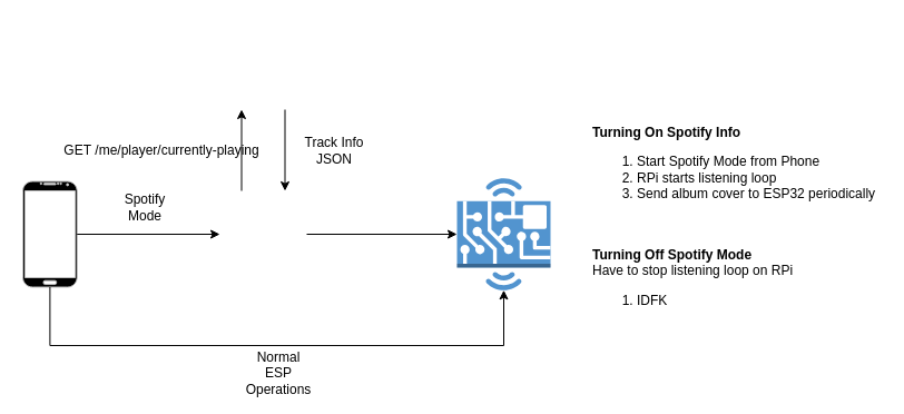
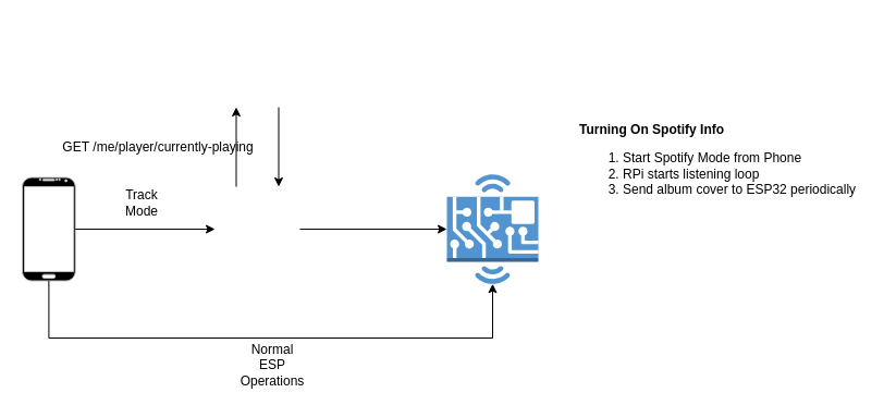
  <mxCell id="0" />
  <mxCell id="1" parent="0" />
  <mxCell id="2" value="" style="verticalLabelPosition=bottom;verticalAlign=top;html=1;shadow=0;dashed=0;strokeWidth=1;shape=mxgraph.android.phone2;strokeColor=#c0c0c0;fillColor=#000000;" vertex="1" parent="1"><mxGeometry x="20" y="162.5" width="48.72" height="95" as="geometry" /></mxCell>
  <mxCell id="3" value="" style="shape=image;html=1;verticalAlign=top;verticalLabelPosition=bottom;labelBackgroundColor=#ffffff;imageAspect=0;aspect=fixed;image=https://cdn1.iconfinder.com/data/icons/fruit-136/64/Fruit_iconfree_Filled_Outline_raspberry-healthy-organic-food-fruit_icon-128.png" vertex="1" parent="1"><mxGeometry x="197" y="171" width="78" height="78" as="geometry" /></mxCell>
  <mxCell id="4" value="" style="outlineConnect=0;dashed=0;verticalLabelPosition=bottom;verticalAlign=top;align=center;html=1;shape=mxgraph.aws3.hardware_board;fillColor=#5294CF;gradientColor=none;" vertex="1" parent="1"><mxGeometry x="410" y="159.75" width="84" height="100.5" as="geometry" /></mxCell>
  <mxCell id="5" value="" style="shape=image;html=1;verticalAlign=top;verticalLabelPosition=bottom;labelBackgroundColor=#ffffff;imageAspect=0;aspect=fixed;image=https://cdn4.iconfinder.com/data/icons/social-media-and-logos-11/32/Logo_Spotify-128.png" vertex="1" parent="1"><mxGeometry x="197" y="20" width="78" height="78" as="geometry" /></mxCell>
  <mxCell id="6" value="" style="endArrow=classic;html=1;rounded=0;entryX=0;entryY=0.5;entryDx=0;entryDy=0;" edge="1" parent="1" source="2" target="3"><mxGeometry width="50" height="50" relative="1" as="geometry"><mxPoint x="250" y="230" as="sourcePoint" /><mxPoint x="300" y="180" as="targetPoint" /></mxGeometry></mxCell>
  <mxCell id="7" value="" style="endArrow=classic;html=1;rounded=0;entryX=0;entryY=0.5;entryDx=0;entryDy=0;entryPerimeter=0;exitX=1;exitY=0.5;exitDx=0;exitDy=0;" edge="1" parent="1" source="3" target="4"><mxGeometry width="50" height="50" relative="1" as="geometry"><mxPoint x="79" y="220" as="sourcePoint" /><mxPoint x="207" y="220" as="targetPoint" /></mxGeometry></mxCell>
  <mxCell id="8" value="" style="endArrow=classic;html=1;rounded=0;entryX=0.5;entryY=1;entryDx=0;entryDy=0;entryPerimeter=0;edgeStyle=orthogonalEdgeStyle;" edge="1" parent="1" source="2" target="4"><mxGeometry width="50" height="50" relative="1" as="geometry"><mxPoint x="79" y="220" as="sourcePoint" /><mxPoint x="207" y="220" as="targetPoint" /><Array as="points"><mxPoint x="44" y="310" /><mxPoint x="452" y="310" /></Array></mxGeometry></mxCell>
  <mxCell id="9" value="" style="endArrow=classic;html=1;rounded=0;entryX=0.25;entryY=1;entryDx=0;entryDy=0;exitX=0.25;exitY=0;exitDx=0;exitDy=0;" edge="1" parent="1" source="3" target="5"><mxGeometry width="50" height="50" relative="1" as="geometry"><mxPoint x="285" y="220" as="sourcePoint" /><mxPoint x="420" y="220" as="targetPoint" /></mxGeometry></mxCell>
  <mxCell id="10" value="" style="endArrow=classic;html=1;rounded=0;entryX=0.75;entryY=0;entryDx=0;entryDy=0;exitX=0.75;exitY=1;exitDx=0;exitDy=0;" edge="1" parent="1" source="5" target="3"><mxGeometry width="50" height="50" relative="1" as="geometry"><mxPoint x="227" y="181" as="sourcePoint" /><mxPoint x="230" y="108" as="targetPoint" /></mxGeometry></mxCell>
- <mxCell id="11" value="Spotify Mode" style="text;html=1;strokeColor=none;fillColor=none;align=center;verticalAlign=middle;whiteSpace=wrap;rounded=0;" vertex="1" parent="1"><mxGeometry x="100" y="171" width="60" height="30" as="geometry" /></mxCell>
+ <mxCell id="11" value="Track Mode" style="text;html=1;strokeColor=none;fillColor=none;align=center;verticalAlign=middle;whiteSpace=wrap;rounded=0;" vertex="1" parent="1"><mxGeometry x="100" y="171" width="60" height="30" as="geometry" /></mxCell>
  <mxCell id="12" value="Normal ESP Operations" style="text;html=1;strokeColor=none;fillColor=none;align=center;verticalAlign=middle;whiteSpace=wrap;rounded=0;" vertex="1" parent="1"><mxGeometry x="220" y="320" width="60" height="30" as="geometry" /></mxCell>
  <mxCell id="13" value="GET&amp;nbsp;/me/player/currently-playing&lt;br&gt;" style="text;html=1;strokeColor=none;fillColor=none;align=center;verticalAlign=middle;whiteSpace=wrap;rounded=0;" vertex="1" parent="1"><mxGeometry x="45" y="120" width="200" height="30" as="geometry" /></mxCell>
- <mxCell id="14" value="Track Info JSON" style="text;html=1;strokeColor=none;fillColor=none;align=center;verticalAlign=middle;whiteSpace=wrap;rounded=0;" vertex="1" parent="1"><mxGeometry x="270" y="120" width="60" height="30" as="geometry" /></mxCell>
  <mxCell id="15" value="&lt;div&gt;&lt;br&gt;&lt;/div&gt;&lt;div&gt;&lt;b&gt;Turning On Spotify Info&lt;/b&gt;&lt;/div&gt;&lt;ol&gt;&lt;li&gt;Start Spotify Mode from Phone&lt;/li&gt;&lt;li&gt;RPi starts listening loop&lt;/li&gt;&lt;li&gt;Send album cover to ESP32 periodically&lt;/li&gt;&lt;/ol&gt;" style="text;html=1;strokeColor=none;fillColor=none;align=left;verticalAlign=middle;whiteSpace=wrap;rounded=0;" vertex="1" parent="1"><mxGeometry x="530" y="110" width="260" height="70" as="geometry" /></mxCell>
- <mxCell id="16" value="&lt;b&gt;Turning Off Spotify Mode&lt;/b&gt;&lt;br&gt;Have to stop listening loop on RPi&lt;br&gt;&lt;ol&gt;&lt;li&gt;IDFK&lt;/li&gt;&lt;/ol&gt;" style="text;html=1;strokeColor=none;fillColor=none;align=left;verticalAlign=middle;whiteSpace=wrap;rounded=0;" vertex="1" parent="1"><mxGeometry x="530" y="220" width="260" height="70" as="geometry" /></mxCell>
